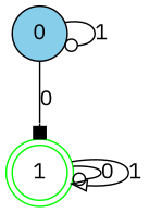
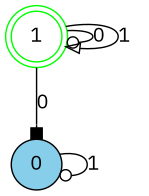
  digraph {
    fontname="IBM Plex Sans"
    node [style=filled fontname="IBM Plex Sans"]
    edge [arrowhead=odot fontname="IBM Plex Sans"]
    0 [color=black shape=circle fillcolor=skyblue]
    1 [color=green shape=doublecircle fillcolor=white]
    0 -> 0 [label=1]
-   0 -> 1 [label=0 arrowhead=box]
+   1 -> 0 [label=0 arrowhead=box]
    1 -> 1 [label=0]
    1 -> 1 [label=1 arrowhead=onormal]
  }
